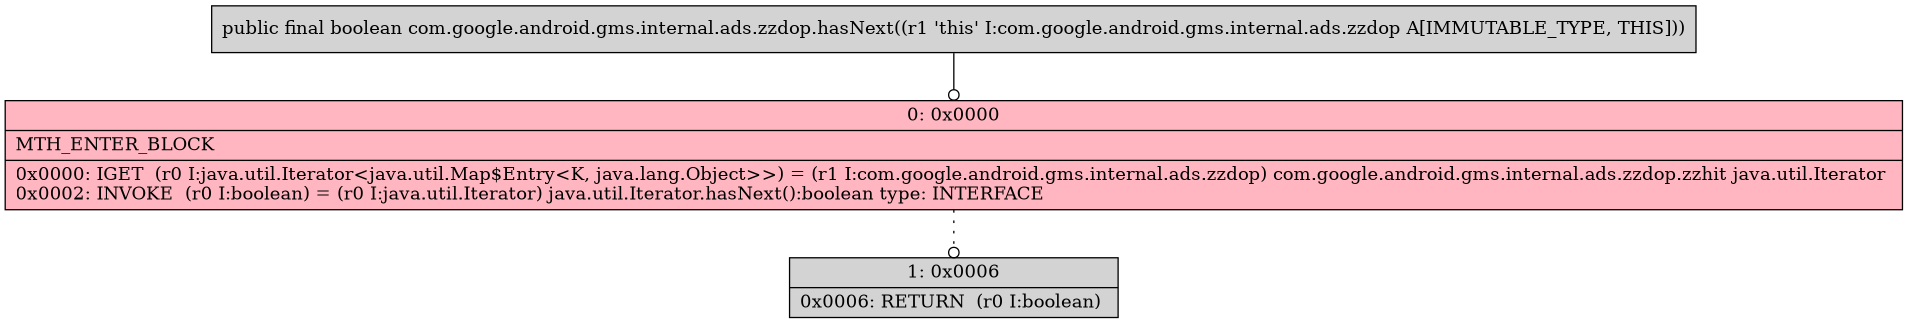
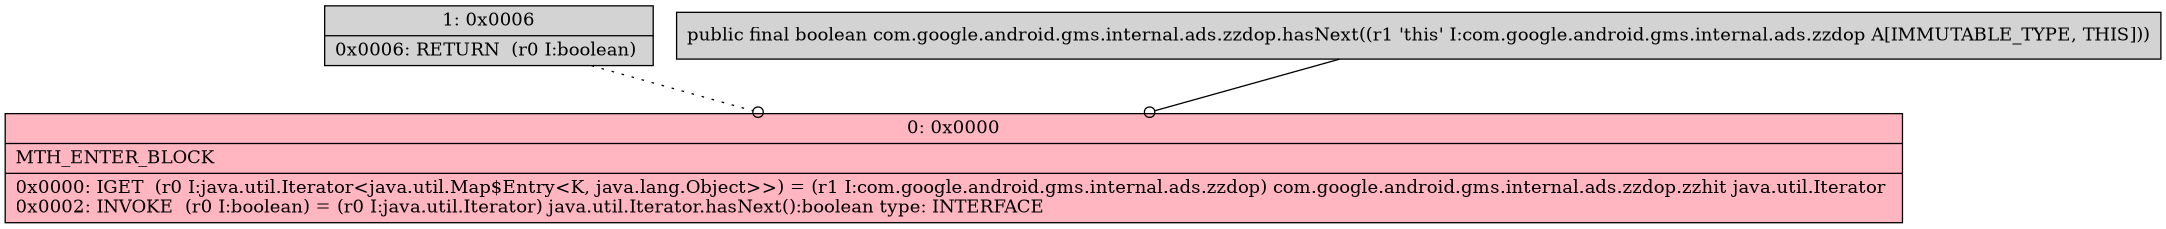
  digraph {
    node [shape=record style=filled fillcolor=lightgrey]
    edge [arrowhead=odot]
    n1 [label="{0\:\ 0x0000|MTH_ENTER_BLOCK\l|0x0000: IGET  (r0 I:java.util.Iterator\<java.util.Map$Entry\<K, java.lang.Object\>\>) = (r1 I:com.google.android.gms.internal.ads.zzdop) com.google.android.gms.internal.ads.zzdop.zzhit java.util.Iterator \l0x0002: INVOKE  (r0 I:boolean) = (r0 I:java.util.Iterator) java.util.Iterator.hasNext():boolean type: INTERFACE \l}" fillcolor=lightpink]
    n2 [label="{1\:\ 0x0006|0x0006: RETURN  (r0 I:boolean) \l}"]
    n3 [label="{public final boolean com.google.android.gms.internal.ads.zzdop.hasNext((r1 'this' I:com.google.android.gms.internal.ads.zzdop A[IMMUTABLE_TYPE, THIS])) }"]
-   n1 -> n2 [style=dotted]
+   n2 -> n1 [style=dotted]
    n3 -> n1 [style=solid]
  }
